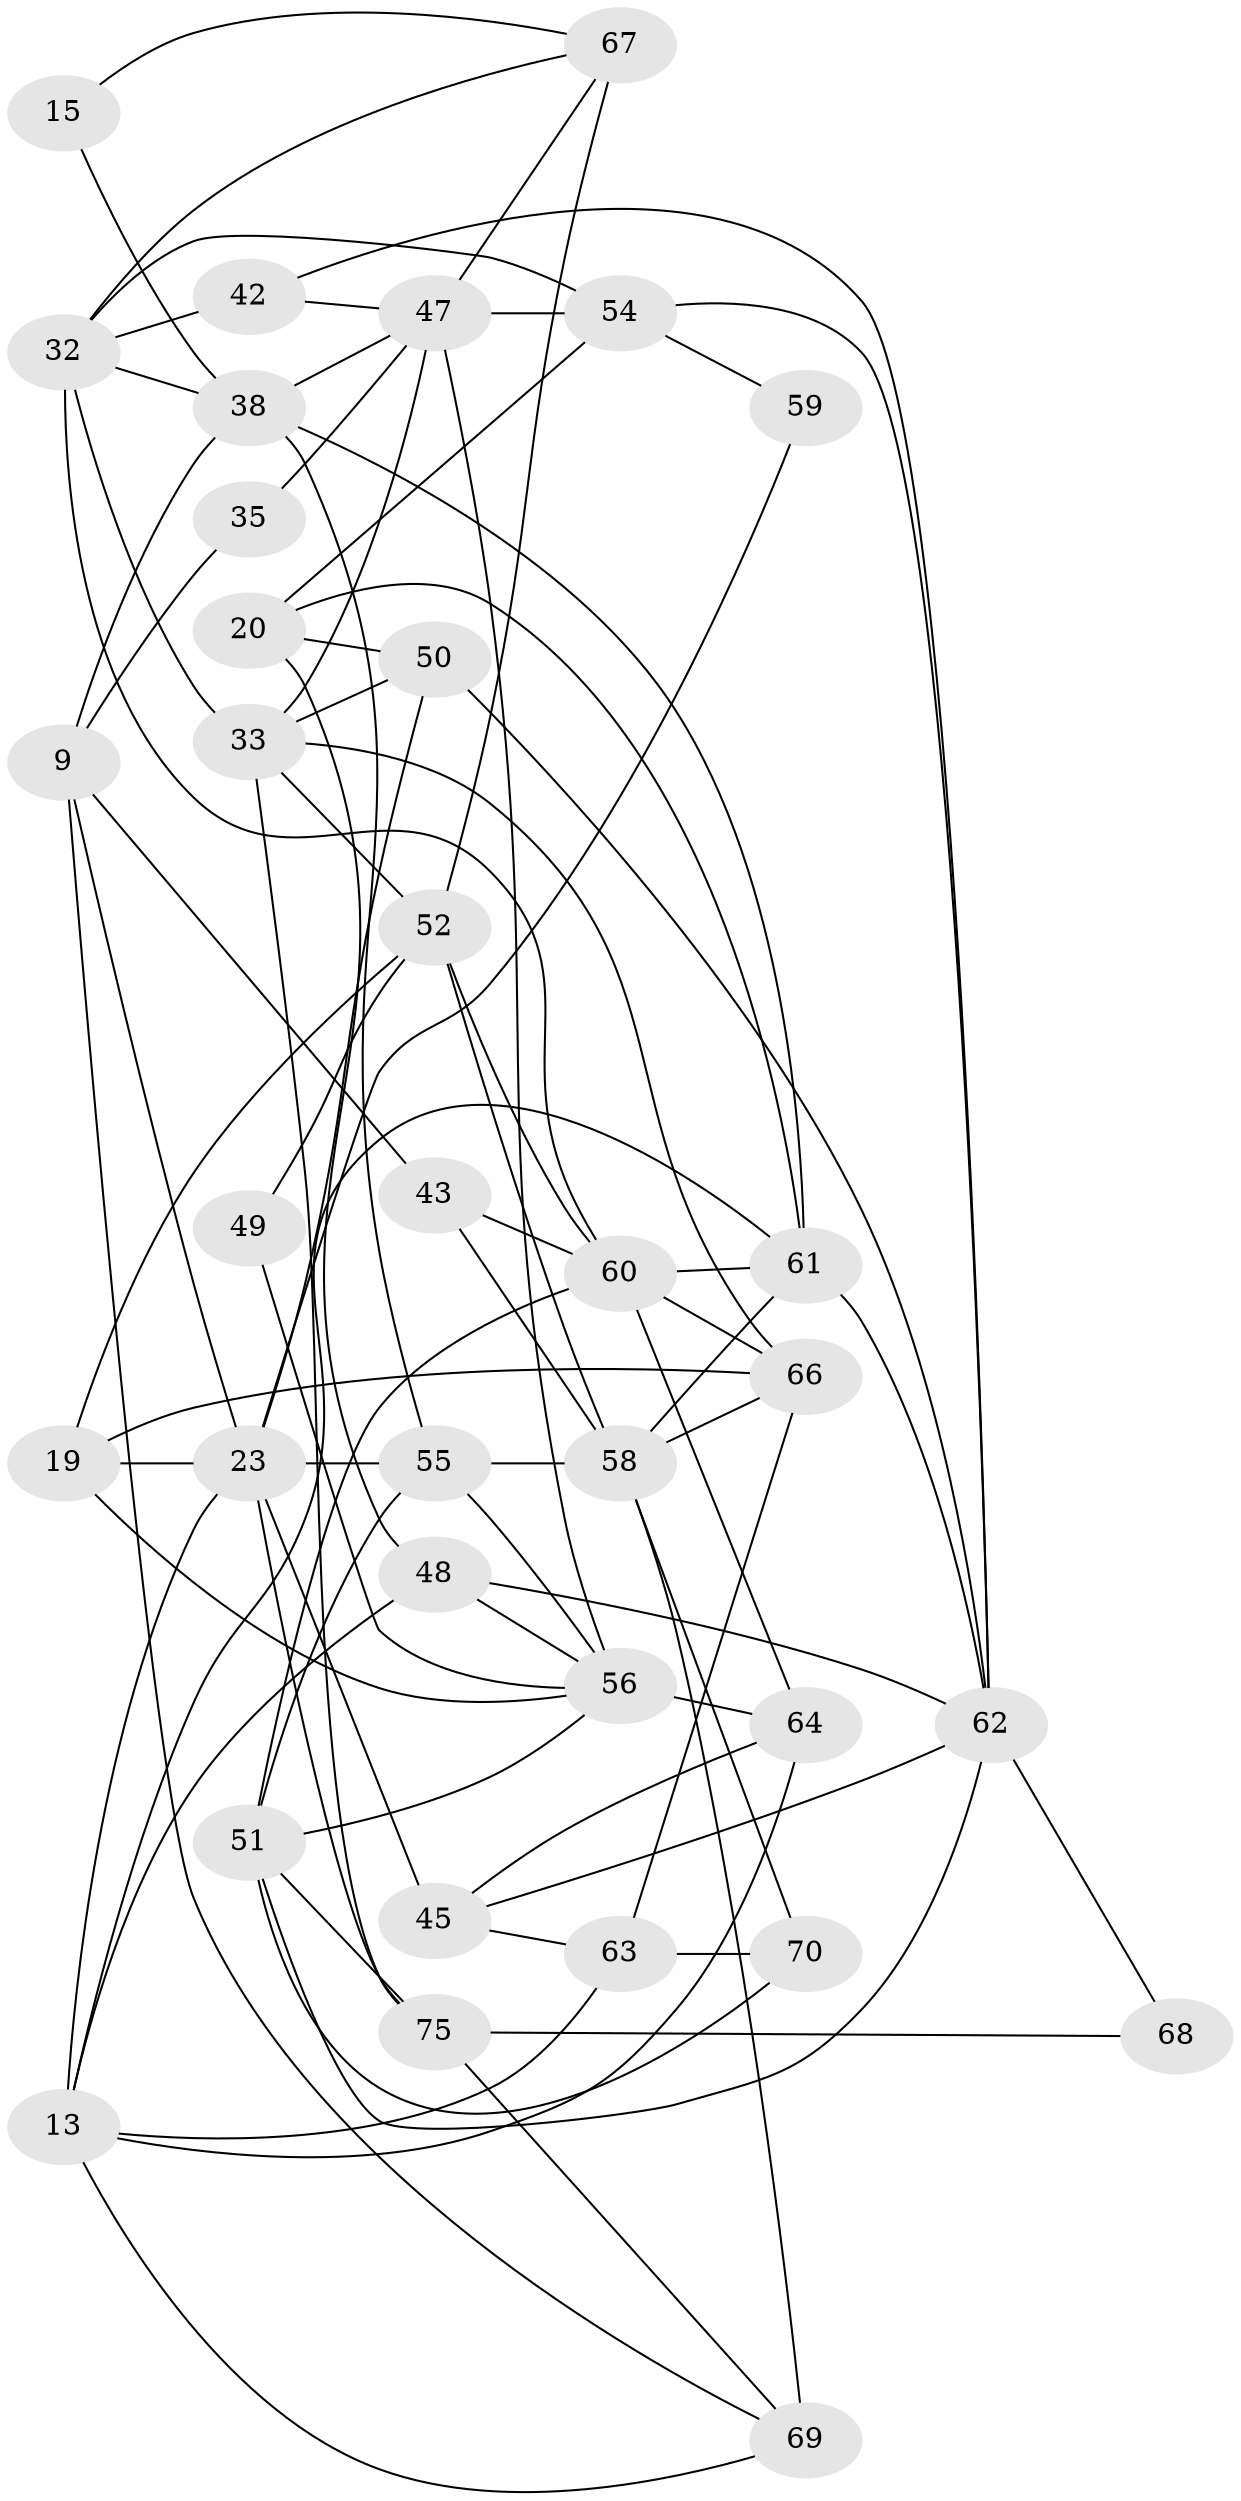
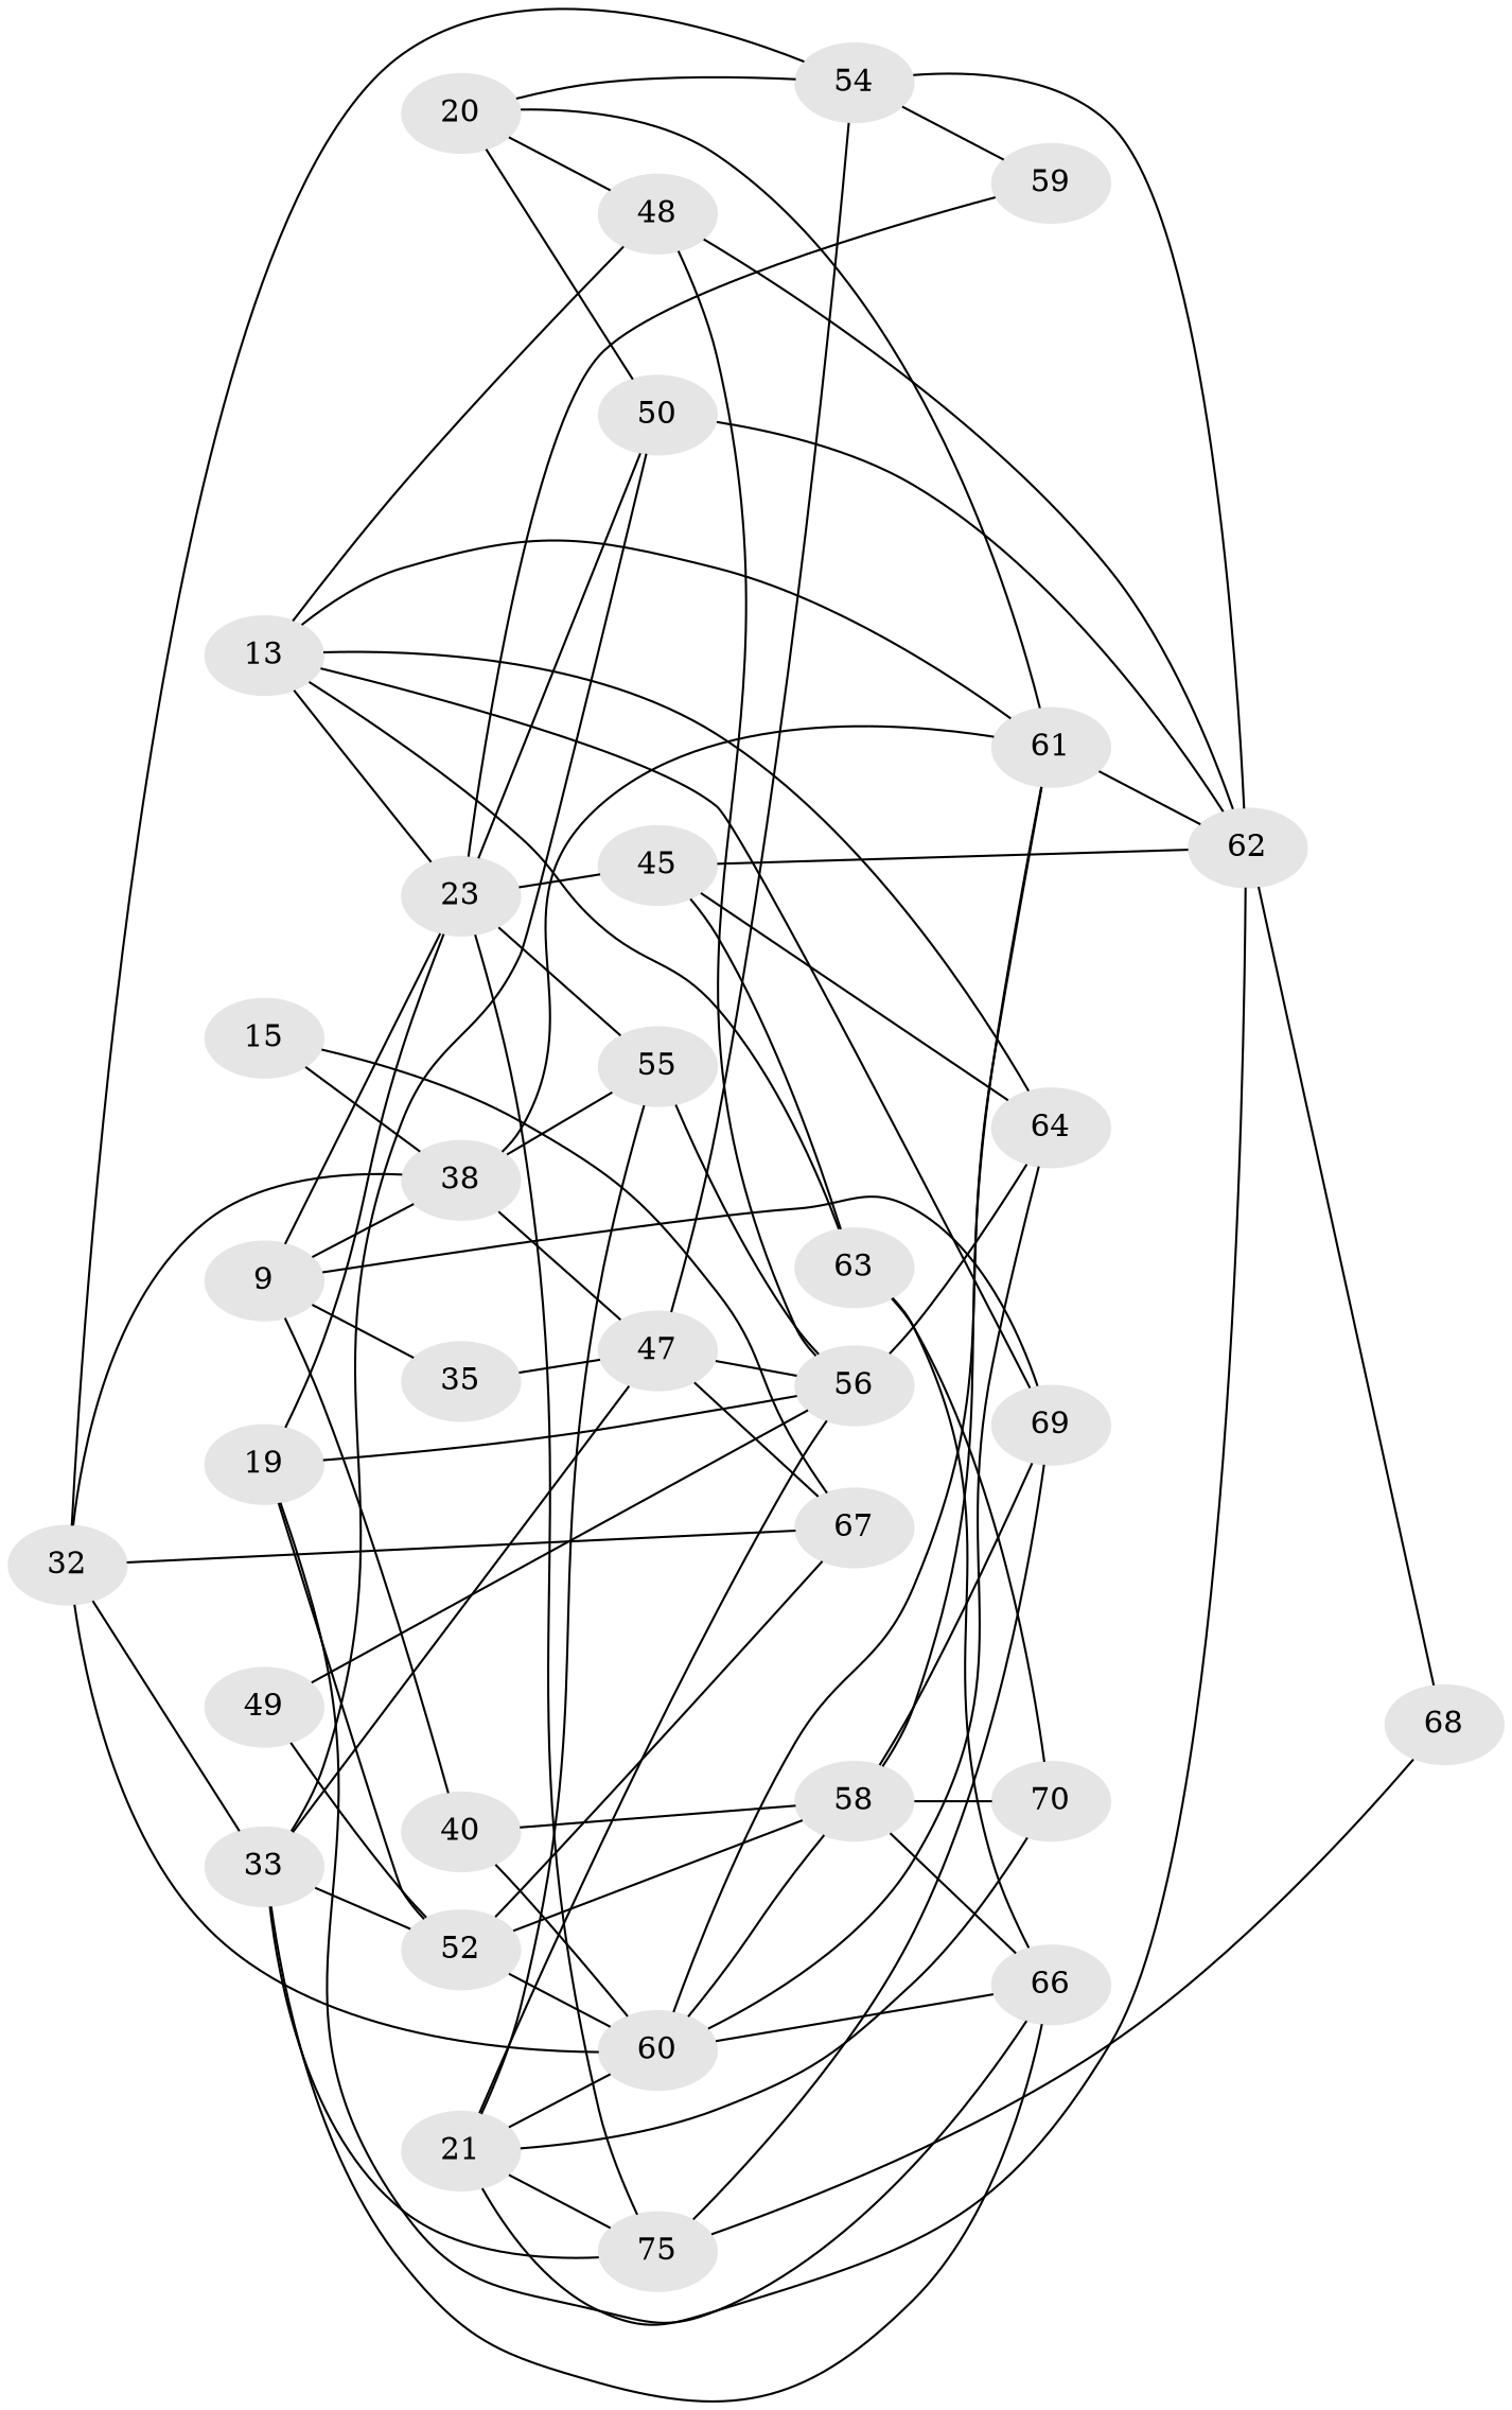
  graph {
    fontname="DejaVu Serif"
    rankdir=LR
    node [color=gray90 fontname="DejaVu Serif" style=filled]
    edge [fontname="DejaVu Serif"]
    23 [super="+21"]
    50
    45 [super="+36"]
    59
    n5 [label=75 super="+4"]
    55 [super="+39"]
    9
    35
    38 [super="+18"]
-   40 [label=43]
+   40
    69 [super="+3"]
    47 [super="+25+29"]
    61 [super="+30"]
    60 [super="+22+28"]
    58 [super="+2+17+37"]
    13 [super="+7"]
    48
    63 [super="+31+57"]
    64 [super="+11+53"]
    56 [super="+44"]
    62 [super="+43"]
    66
    70 [super="+46"]
    15
    67
    19 [super="+8"]
    52
    20
    54
    49 [super="+26"]
    68
    32 [super="+6+14"]
    33 [super="+24"]
-   42
-   51 [super="+12+34"]
+   51 [super="+12+34" label=21]
    23 -- 50
    23 -- 45
    23 -- 59
    23 -- n5 [weight=3]
    23 -- 55 [weight=2]
    50 -- 62
    45 -- 63
    45 -- 64 [weight=2]
    45 -- 62 [weight=2]
    n5 -- 69
    n5 -- 68
-   55 -- 58
+   60 -- 58
    55 -- 56
    9 -- 23
    9 -- 35
    9 -- 38 [weight=2]
    9 -- 40
    9 -- 69
    35 -- 47
    38 -- 55
    38 -- 47
    38 -- 61 [weight=2]
    40 -- 60
    40 -- 58
    47 -- 56
    47 -- 67
    47 -- 54
    61 -- 62
    60 -- 61 [weight=2]
    60 -- 64
    60 -- 66
    58 -- 69
    58 -- 61 [weight=2]
    58 -- 66
    58 -- 70 [weight=2]
    13 -- 23
    13 -- 69
    13 -- 61
    13 -- 48
    13 -- 63 [weight=2]
    13 -- 64 [weight=2]
    48 -- 56
    48 -- 62
    63 -- 66
    63 -- 70
    56 -- 64 [weight=3]
    62 -- 68
    15 -- 38
    15 -- 67
    19 -- 23 [weight=2]
    19 -- 56 [weight=2]
    19 -- 66
    19 -- 52
    52 -- 60
    52 -- 58 [weight=2]
    52 -- 67
    20 -- 50
    20 -- 61
    20 -- 48
    20 -- 54
    54 -- 59
    54 -- 62
    49 -- 56
    49 -- 52
    32 -- 38
    32 -- 60
    32 -- 67
    32 -- 54
    32 -- 33
-   32 -- 42
    33 -- 50
    33 -- n5
    33 -- 47 [weight=2]
    33 -- 66
    33 -- 52 [weight=2]
-   42 -- 47
-   42 -- 62
    51 -- n5
    51 -- 55 [weight=2]
    51 -- 60 [weight=2]
    51 -- 56
    51 -- 62 [weight=2]
    51 -- 70
  }
